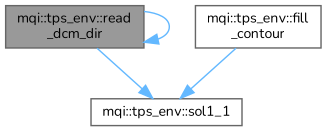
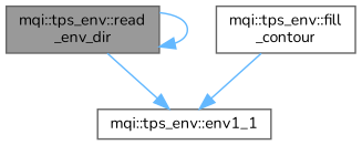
  digraph {
    fontname=Nunito
    rankdir=TB
    node [color=grey40 fillcolor=white fontname=Nunito fontsize=10 shape=box style=filled]
    edge [color=steelblue1 fontname=Nunito fontsize=10 labelfontname=Helvetica labelfontsize=10 style=solid]
-   n1 [color=gray40 fillcolor=grey60 fontcolor=black height=0.2 label="mqi::tps_env::read\l_dcm_dir" width=0.4]
-   n2 [height=0.2 label="mqi::tps_env::sol1_1" width=0.4]
+   n1 [color=gray40 fillcolor=grey60 fontcolor=black height=0.2 label="mqi::tps_env::read\l_env_dir" width=0.4]
+   n2 [height=0.2 label="mqi::tps_env::env1_1" width=0.4]
    n3 [height=0.2 label="mqi::tps_env::fill\l_contour" width=0.4]
    n1 -> n1
    n1 -> n2
    n3 -> n2
  }
